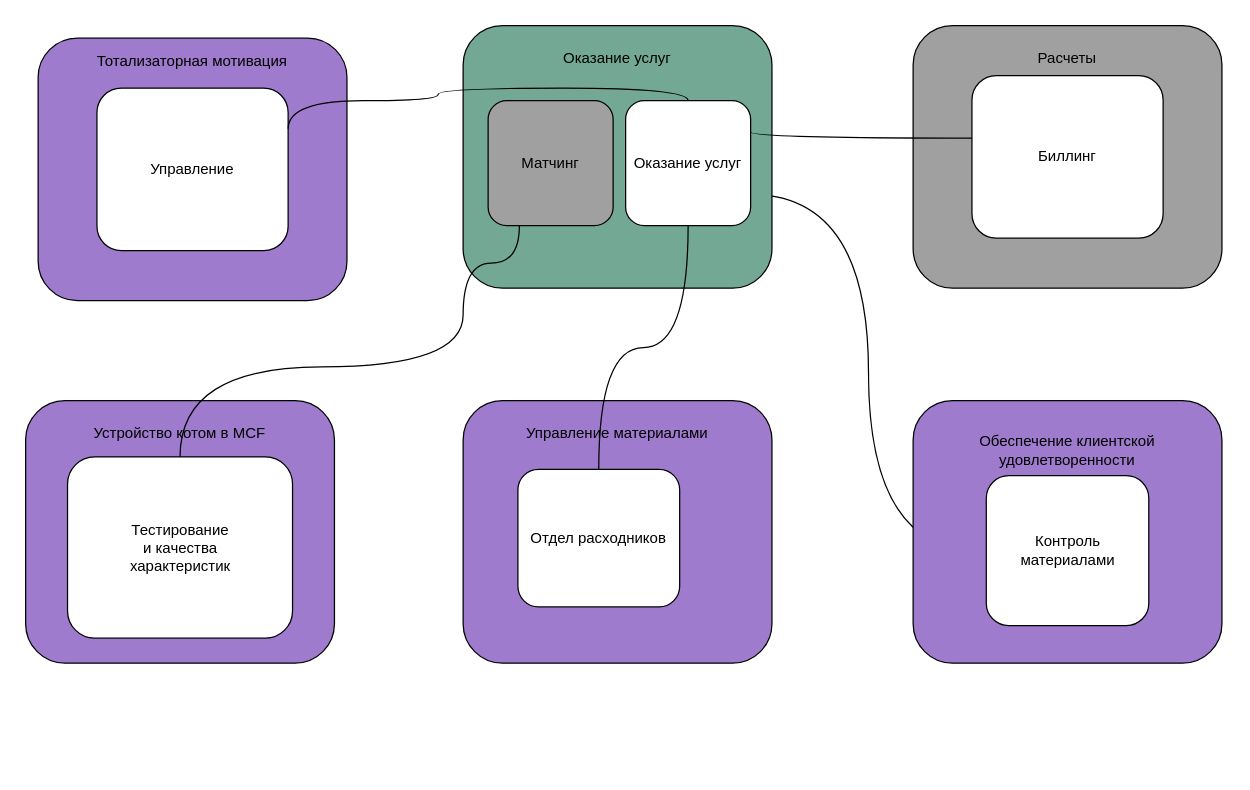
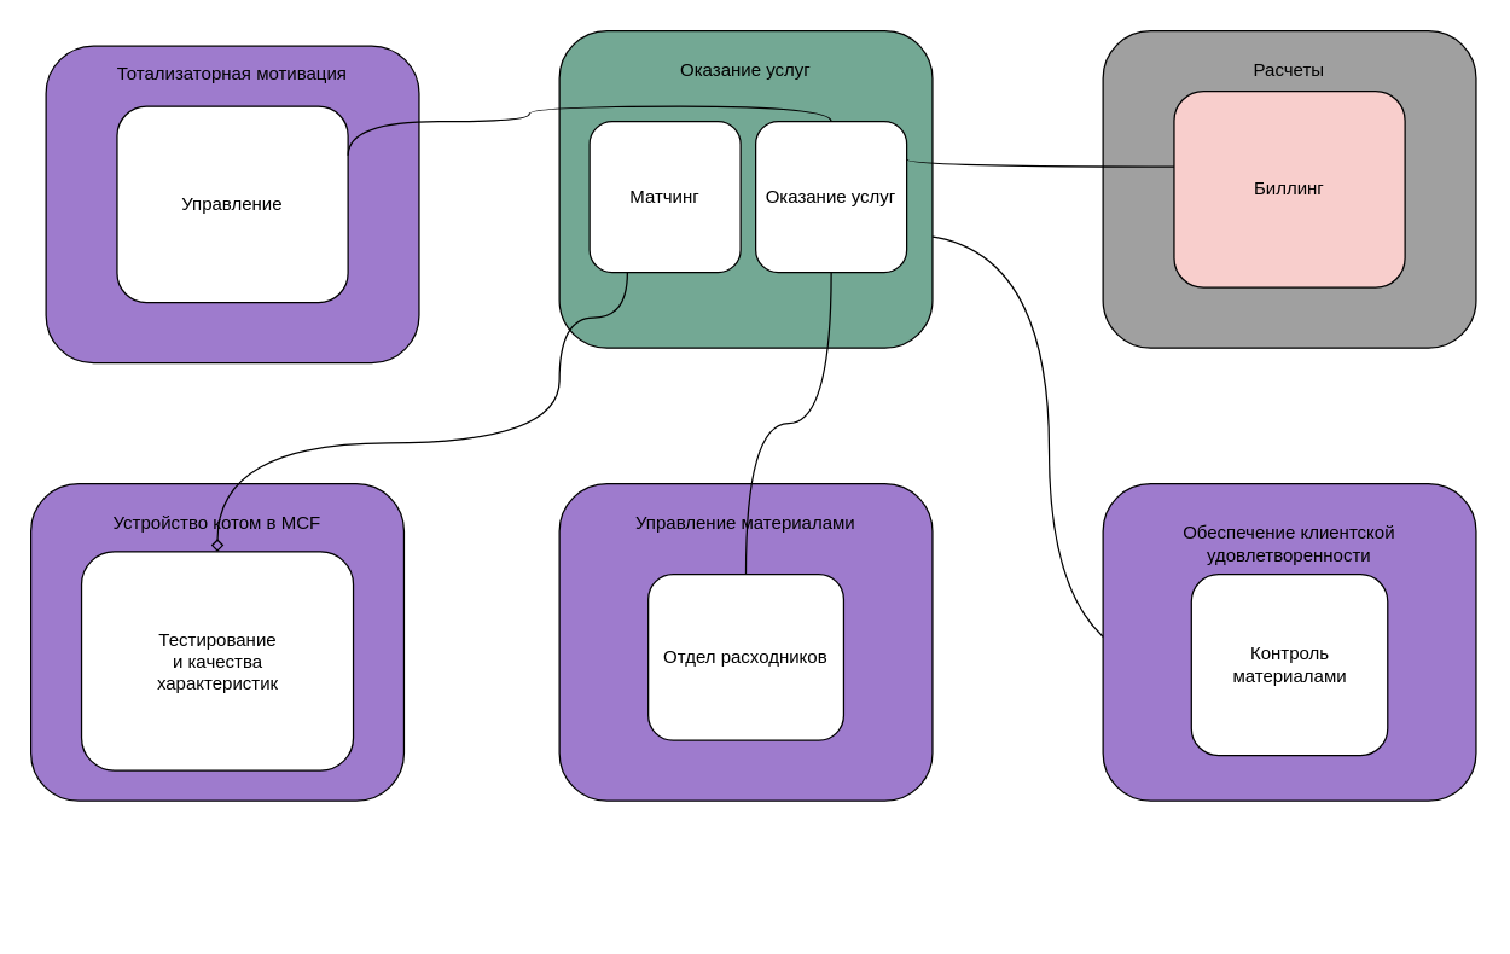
  <mxCell id="0" />
  <mxCell id="1" parent="0" />
  <mxCell id="2" style="edgeStyle=orthogonalEdgeStyle;orthogonalLoop=1;jettySize=auto;html=1;exitX=1;exitY=0.75;exitDx=0;exitDy=0;entryX=0;entryY=0.5;entryDx=0;entryDy=0;curved=1;" parent="1" source="9" target="15" edge="1"><mxGeometry relative="1" as="geometry" /></mxCell>
  <mxCell id="3" value="" style="group" parent="1" vertex="1" connectable="0"><mxGeometry x="30" y="30" width="247.06" height="210" as="geometry" /></mxCell>
  <mxCell id="4" value="Тотализаторная мотивация&lt;br&gt;&lt;br&gt;&lt;br&gt;&lt;br&gt;&lt;br&gt;&lt;br&gt;&lt;br&gt;&lt;br&gt;&lt;br&gt;&lt;br&gt;&lt;br&gt;&lt;br&gt;&lt;br&gt;" style="rounded=1;whiteSpace=wrap;html=1;fillColor=#9E7BCD;" parent="3" vertex="1"><mxGeometry width="247.06" height="210" as="geometry" /></mxCell>
  <mxCell id="5" value="Управление" style="rounded=1;whiteSpace=wrap;html=1;" parent="3" vertex="1"><mxGeometry x="47.06" y="40" width="152.94" height="130" as="geometry" /></mxCell>
  <mxCell id="6" value="" style="group" parent="1" vertex="1" connectable="0"><mxGeometry x="370" y="20" width="247.06" height="210" as="geometry" /></mxCell>
  <mxCell id="7" value="Оказание услуг&lt;br&gt;&lt;br&gt;&lt;br&gt;&lt;br&gt;&lt;br&gt;&lt;br&gt;&lt;br&gt;&lt;br&gt;&lt;br&gt;&lt;br&gt;&lt;br&gt;&lt;br&gt;" style="rounded=1;whiteSpace=wrap;html=1;fillColor=#73a894;container=0;" parent="6" vertex="1"><mxGeometry width="247.06" height="210" as="geometry" /></mxCell>
- <mxCell id="8" value="Матчинг" style="rounded=1;whiteSpace=wrap;html=1;container=0;fillColor=#a0a0a0;" parent="6" vertex="1"><mxGeometry x="20" y="60" width="100" height="100" as="geometry" /></mxCell>
+ <mxCell id="8" value="Матчинг" style="rounded=1;whiteSpace=wrap;html=1;container=0;" parent="6" vertex="1"><mxGeometry x="20" y="60" width="100" height="100" as="geometry" /></mxCell>
  <mxCell id="9" value="Оказание услуг" style="rounded=1;whiteSpace=wrap;html=1;container=0;" parent="6" vertex="1"><mxGeometry x="130" y="60" width="100" height="100" as="geometry" /></mxCell>
  <mxCell id="10" value="" style="group" parent="1" vertex="1" connectable="0"><mxGeometry x="370" y="320" width="247.06" height="210" as="geometry" /></mxCell>
  <mxCell id="11" value="Управление материалами&lt;br&gt;&lt;br&gt;&lt;br&gt;&lt;br&gt;&lt;br&gt;&lt;br&gt;&lt;br&gt;&lt;br&gt;&lt;br&gt;&lt;br&gt;&lt;br&gt;&lt;br&gt;" style="rounded=1;whiteSpace=wrap;html=1;fillColor=#9e7bcd;" parent="10" vertex="1"><mxGeometry width="247.06" height="210" as="geometry" /></mxCell>
- <mxCell id="12" value="Отдел расходников" style="rounded=1;whiteSpace=wrap;html=1;" parent="10" vertex="1"><mxGeometry x="43.83" y="55" width="129.41" height="110" as="geometry" /></mxCell>
+ <mxCell id="12" value="Отдел расходников" style="rounded=1;whiteSpace=wrap;html=1;" parent="10" vertex="1"><mxGeometry x="58.83" y="60" width="129.41" height="110" as="geometry" /></mxCell>
  <mxCell id="13" value="" style="group" parent="1" vertex="1" connectable="0"><mxGeometry x="730" y="320" width="247.06" height="290" as="geometry" /></mxCell>
  <mxCell id="14" value="Обеспечение клиентской удовлетворенности&lt;br&gt;&lt;br&gt;&lt;br&gt;&lt;br&gt;&lt;br&gt;&lt;br&gt;&lt;br&gt;&lt;br&gt;&lt;br&gt;&lt;br&gt;" style="rounded=1;whiteSpace=wrap;html=1;fillColor=#9E7BCD;" parent="13" vertex="1"><mxGeometry width="247.06" height="210" as="geometry" /></mxCell>
  <mxCell id="15" value="Контроль&lt;br&gt;материалами" style="rounded=1;whiteSpace=wrap;html=1;" parent="13" vertex="1"><mxGeometry x="58.53" y="60" width="130" height="120" as="geometry" /></mxCell>
  <mxCell id="16" value="" style="group" parent="1" vertex="1" connectable="0"><mxGeometry x="730" y="20" width="247.06" height="210" as="geometry" /></mxCell>
  <mxCell id="17" value="Расчеты&lt;br&gt;&lt;br&gt;&lt;br&gt;&lt;br&gt;&lt;br&gt;&lt;br&gt;&lt;br&gt;&lt;br&gt;&lt;br&gt;&lt;br&gt;&lt;br&gt;&lt;br&gt;" style="rounded=1;whiteSpace=wrap;html=1;fillColor=#a0a0a0;" parent="16" vertex="1"><mxGeometry width="247.06" height="210" as="geometry" /></mxCell>
- <mxCell id="18" value="Биллинг" style="rounded=1;whiteSpace=wrap;html=1;" parent="16" vertex="1"><mxGeometry x="47.06" y="40" width="152.94" height="130" as="geometry" /></mxCell>
+ <mxCell id="18" value="Биллинг" style="rounded=1;whiteSpace=wrap;html=1;fillColor=#f8cecc;" parent="16" vertex="1"><mxGeometry x="47.06" y="40" width="152.94" height="130" as="geometry" /></mxCell>
  <mxCell id="19" value="" style="edgeStyle=orthogonalEdgeStyle;orthogonalLoop=1;jettySize=auto;html=1;endArrow=none;endFill=0;curved=1;exitX=0.5;exitY=1;exitDx=0;exitDy=0;" parent="1" source="9" target="12" edge="1"><mxGeometry relative="1" as="geometry" /></mxCell>
  <mxCell id="20" value="" style="orthogonalLoop=1;jettySize=auto;html=1;endArrow=none;endFill=0;edgeStyle=orthogonalEdgeStyle;curved=1;exitX=1;exitY=0.25;exitDx=0;exitDy=0;" parent="1" source="9" target="18" edge="1"><mxGeometry relative="1" as="geometry"><Array as="points"><mxPoint x="600" y="110" /></Array></mxGeometry></mxCell>
  <mxCell id="21" value="" style="edgeStyle=orthogonalEdgeStyle;orthogonalLoop=1;jettySize=auto;html=1;curved=1;endArrow=none;endFill=0;exitX=0.5;exitY=0;exitDx=0;exitDy=0;entryX=1;entryY=0.25;entryDx=0;entryDy=0;" parent="1" source="9" target="5" edge="1"><mxGeometry relative="1" as="geometry"><Array as="points"><mxPoint x="550" y="70" /><mxPoint x="350" y="70" /><mxPoint x="350" y="80" /><mxPoint x="230" y="80" /></Array></mxGeometry></mxCell>
  <mxCell id="22" value="" style="group" parent="1" vertex="1" connectable="0"><mxGeometry x="20" y="320" width="247.06" height="210" as="geometry" /></mxCell>
  <mxCell id="23" value="Устройство котом в MCF&lt;br&gt;&lt;br&gt;&lt;br&gt;&lt;br&gt;&lt;br&gt;&lt;br&gt;&lt;br&gt;&lt;br&gt;&lt;br&gt;&lt;br&gt;&lt;br&gt;&lt;br&gt;" style="rounded=1;whiteSpace=wrap;html=1;fillColor=#9E7BCD;" parent="22" vertex="1"><mxGeometry width="247.06" height="210" as="geometry" /></mxCell>
  <mxCell id="24" value="Тестирование&lt;br&gt;и качества&lt;br&gt;характеристик" style="rounded=1;whiteSpace=wrap;html=1;" parent="22" vertex="1"><mxGeometry x="33.53" y="45" width="180" height="145" as="geometry" /></mxCell>
- <mxCell id="25" style="edgeStyle=orthogonalEdgeStyle;orthogonalLoop=1;jettySize=auto;html=1;exitX=0.25;exitY=1;exitDx=0;exitDy=0;entryX=0.5;entryY=0;entryDx=0;entryDy=0;endArrow=none;endFill=0;curved=1;" parent="1" source="8" target="24" edge="1"><mxGeometry relative="1" as="geometry"><Array as="points"><mxPoint x="370" y="210" /><mxPoint x="370" y="293" /><mxPoint x="144" y="293" /></Array></mxGeometry></mxCell>
+ <mxCell id="25" style="edgeStyle=orthogonalEdgeStyle;orthogonalLoop=1;jettySize=auto;html=1;exitX=0.25;exitY=1;exitDx=0;exitDy=0;entryX=0.5;entryY=0;entryDx=0;entryDy=0;endArrow=diamond;endFill=0;curved=1;" parent="1" source="8" target="24" edge="1"><mxGeometry relative="1" as="geometry"><Array as="points"><mxPoint x="370" y="210" /><mxPoint x="370" y="293" /><mxPoint x="144" y="293" /></Array></mxGeometry></mxCell>
